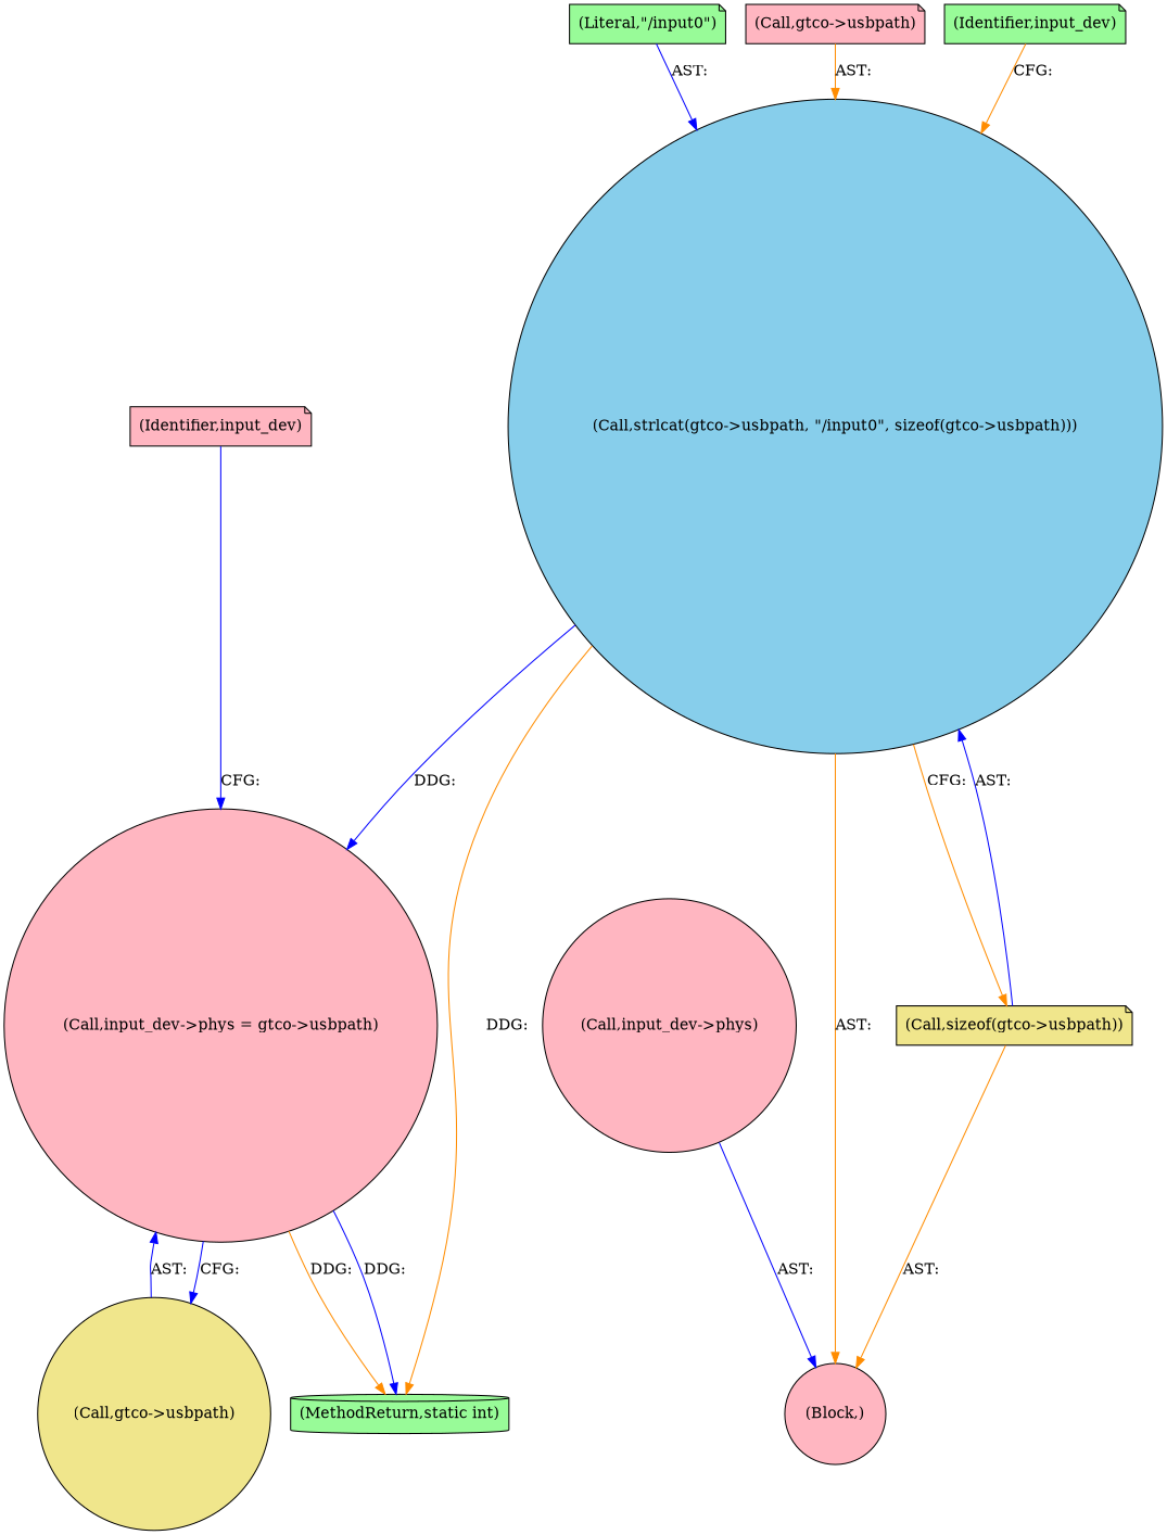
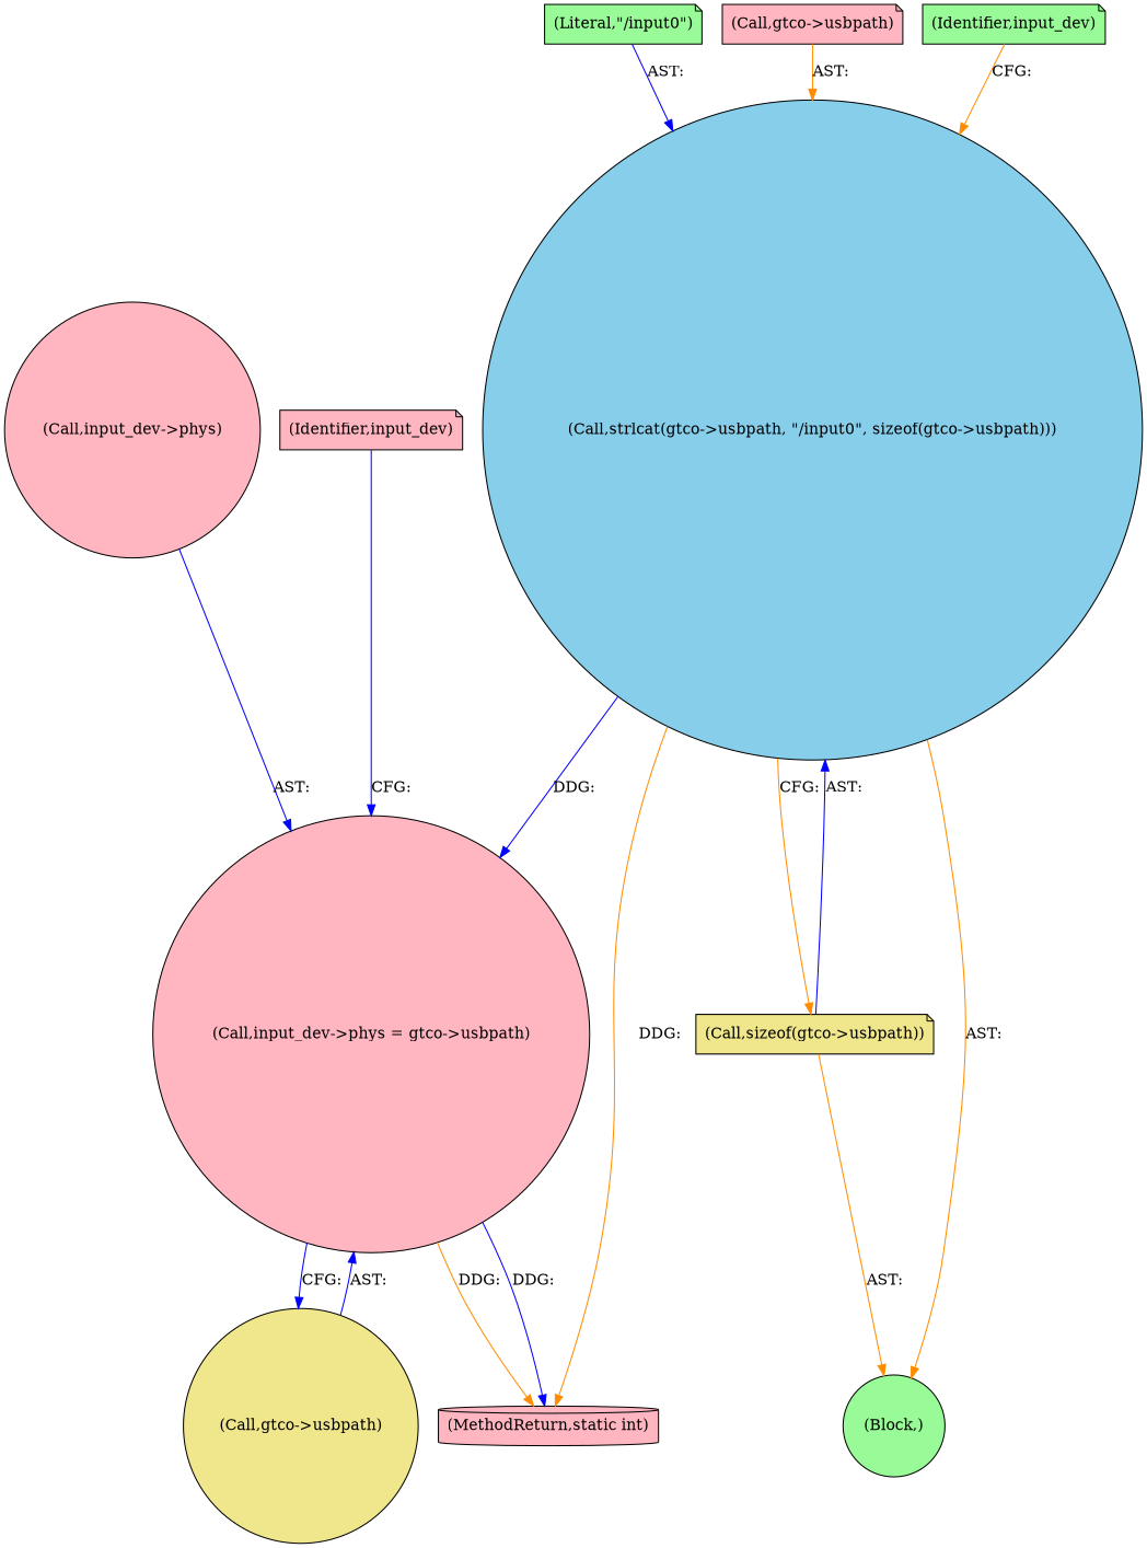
  digraph {
    node [fillcolor=lightpink shape=circle style=filled]
    edge [color=blue]
    n1 [fillcolor=skyblue label="(Call,strlcat(gtco->usbpath, \"/input0\", sizeof(gtco->usbpath)))"]
    n2 [label="(Call,input_dev->phys = gtco->usbpath)"]
-   n3 [fillcolor=palegreen label="(MethodReturn,static int)" shape=cylinder]
-   n4 [label="(Block,)"]
+   n3 [label="(MethodReturn,static int)" shape=cylinder]
+   n4 [fillcolor=palegreen label="(Block,)"]
    n5 [fillcolor=khaki label="(Call,sizeof(gtco->usbpath))" shape=note]
    n6 [fillcolor=khaki label="(Call,gtco->usbpath)"]
    n7 [fillcolor=palegreen label="(Literal,\"/input0\")" shape=note]
    n8 [label="(Call,gtco->usbpath)" shape=note]
    n9 [label="(Identifier,input_dev)" shape=note]
    n10 [label="(Call,input_dev->phys)"]
    n11 [fillcolor=palegreen label="(Identifier,input_dev)" shape=note]
    n1 -> n2 [label="DDG: "]
    n1 -> n3 [color=darkorange label="DDG: "]
    n1 -> n4 [color=darkorange label="AST: "]
    n1 -> n5 [color=darkorange label="CFG: "]
    n2 -> n3 [color=darkorange label="DDG: "]
    n2 -> n3 [label="DDG: "]
    n2 -> n6 [label="CFG: "]
    n5 -> n1 [label="AST: "]
    n5 -> n4 [color=darkorange label="AST: "]
    n6 -> n2 [label="AST: "]
    n7 -> n1 [label="AST: "]
    n8 -> n1 [color=darkorange label="AST: "]
    n9 -> n2 [label="CFG: "]
-   n10 -> n4 [label="AST: "]
+   n10 -> n2 [label="AST: "]
    n11 -> n1 [color=darkorange label="CFG: "]
  }
